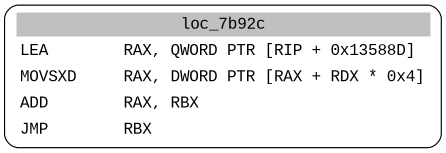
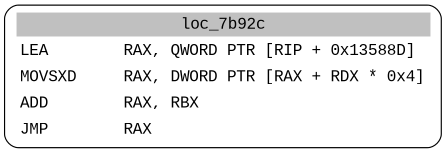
  digraph {
-   n1 [fontname="Courier New" label=<<table border="0" cellborder="0" cellpadding="3"><tr><td align="center" colspan="2" bgcolor="grey">loc_7b92c</td></tr><tr><td align="left">LEA        RAX, QWORD PTR [RIP + 0x13588D]</td></tr><tr><td align="left">MOVSXD     RAX, DWORD PTR [RAX + RDX * 0x4]</td></tr><tr><td align="left">ADD        RAX, RBX</td></tr><tr><td align="left">JMP        RBX</td></tr></table>> shape=Mrecord]
+   n1 [fontname="Courier New" label=<<table border="0" cellborder="0" cellpadding="3"><tr><td align="center" colspan="2" bgcolor="grey">loc_7b92c</td></tr><tr><td align="left">LEA        RAX, QWORD PTR [RIP + 0x13588D]</td></tr><tr><td align="left">MOVSXD     RAX, DWORD PTR [RAX + RDX * 0x4]</td></tr><tr><td align="left">ADD        RAX, RBX</td></tr><tr><td align="left">JMP        RAX</td></tr></table>> shape=Mrecord]
  }
